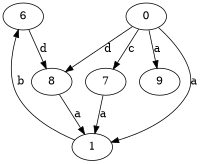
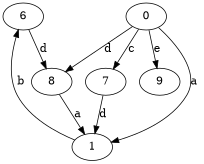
  strict digraph {
    n1 [label=6]
    1
    8
    0
    n5 [label=7]
    9
    n1 -> 8 [label=d]
    1 -> n1 [label=b]
    8 -> 1 [label=a]
    0 -> 1 [label=a]
    0 -> 8 [label=d]
    0 -> n5 [label=c]
-   0 -> 9 [label=a]
-   n5 -> 1 [label=a]
+   0 -> 9 [label=e]
+   n5 -> 1 [label=d]
  }
